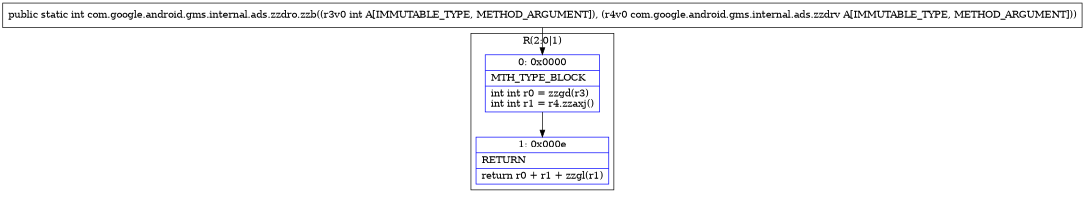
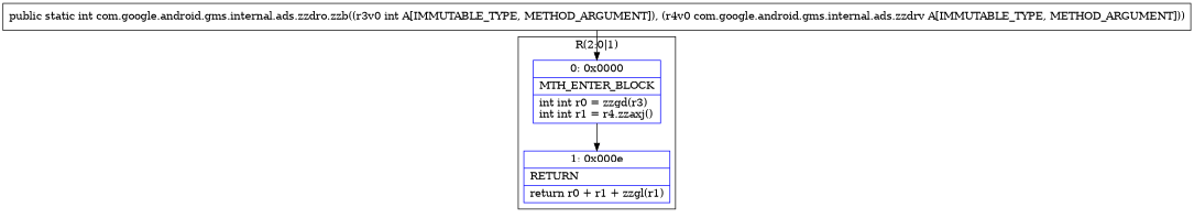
  digraph {
    node [color=blue shape=record]
-   n1 [label="{0\:\ 0x0000|MTH_TYPE_BLOCK\l|int int r0 = zzgd(r3)\lint int r1 = r4.zzaxj()\l}"]
+   n1 [label="{0\:\ 0x0000|MTH_ENTER_BLOCK\l|int int r0 = zzgd(r3)\lint int r1 = r4.zzaxj()\l}"]
    n2 [label="{1\:\ 0x000e|RETURN\l|return r0 + r1 + zzgl(r1)\l}"]
    n3 [label="{public static int com.google.android.gms.internal.ads.zzdro.zzb((r3v0 int A[IMMUTABLE_TYPE, METHOD_ARGUMENT]), (r4v0 com.google.android.gms.internal.ads.zzdrv A[IMMUTABLE_TYPE, METHOD_ARGUMENT])) }" color=""]
    subgraph cluster_1 {
      label="R(2:0|1)"
      n1
      n2
    }
    n1 -> n2
    n3 -> n1
  }
